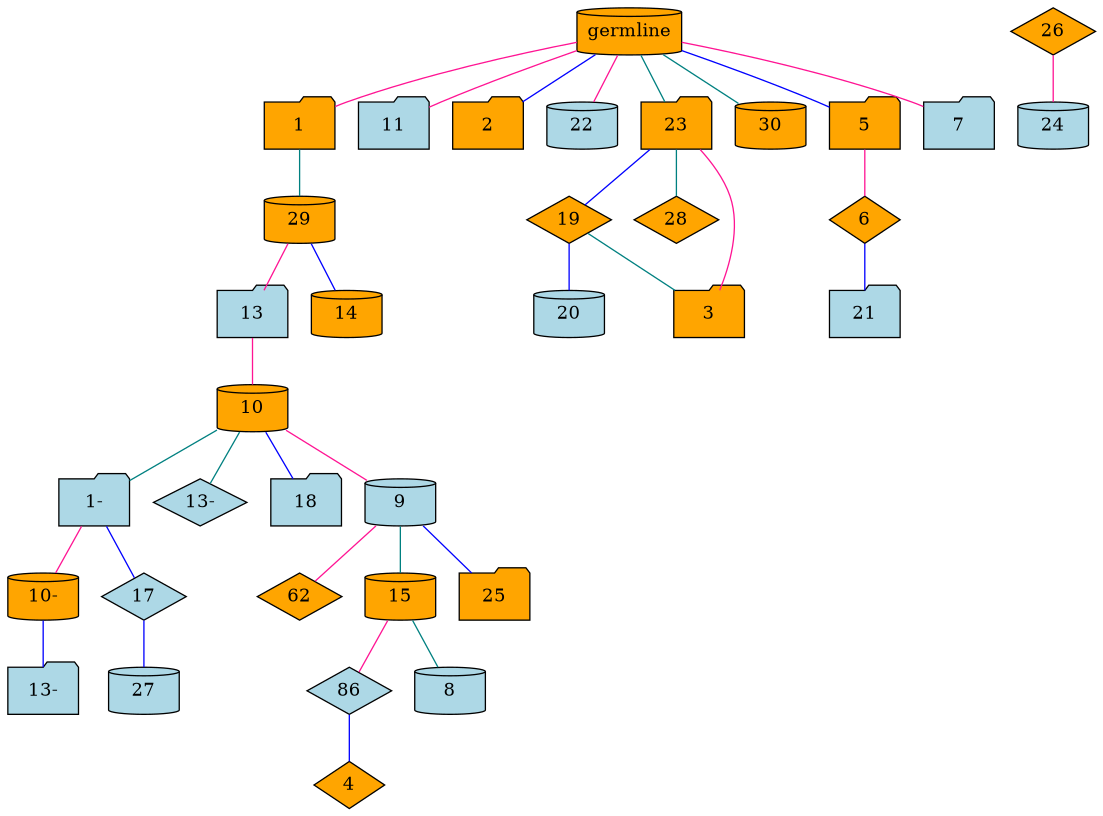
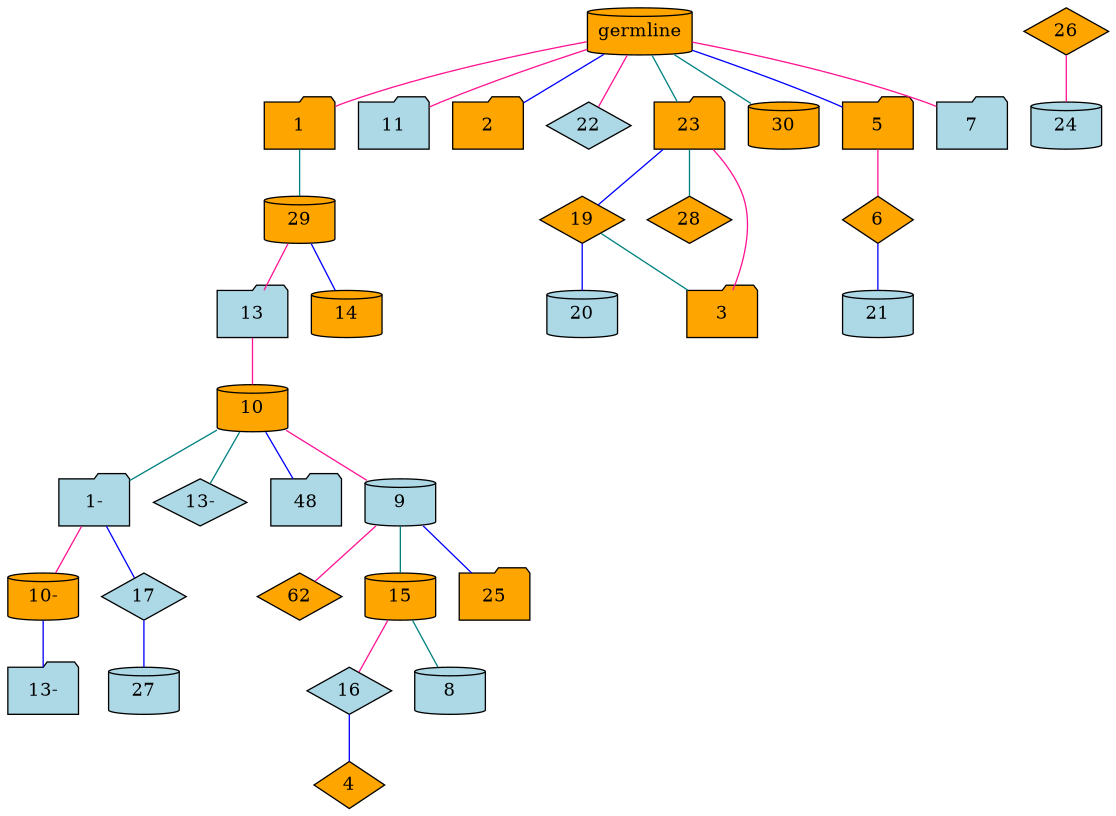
  graph {
    node [fillcolor=orange shape=cylinder style=filled]
    edge [color=deeppink]
    n1 [label=germline]
    n2 [label=1 shape=folder]
    n3 [fillcolor=lightblue label=11 shape=folder]
    n4 [label=2 shape=folder]
-   n5 [fillcolor=lightblue label=22]
+   n5 [fillcolor=lightblue label=22 shape=diamond]
    n6 [label=23 shape=folder]
    n7 [label=30]
    n8 [label=5 shape=folder]
    n9 [fillcolor=lightblue label=7 shape=folder]
    n10 [label=29]
    n11 [label=19 shape=diamond]
    n12 [label=28 shape=diamond]
    n13 [label=3 shape=folder]
    n14 [label=6 shape=diamond]
    n15 [fillcolor=lightblue label=13 shape=folder]
    n16 [label=14]
    n17 [label=10]
    n18 [fillcolor=lightblue label="1-" shape=folder]
    n19 [fillcolor=lightblue label="13-" shape=diamond]
-   n20 [fillcolor=lightblue label=18 shape=folder]
+   n20 [fillcolor=lightblue label=48 shape=folder]
    n21 [fillcolor=lightblue label=9]
    n22 [label="10-"]
    n23 [fillcolor=lightblue label=17 shape=diamond]
    n24 [label=62 shape=diamond]
    n25 [label=15]
    n26 [label=25 shape=folder]
    n27 [fillcolor=lightblue label="13-" shape=folder]
    n28 [fillcolor=lightblue label=27]
-   n29 [fillcolor=lightblue label=86 shape=diamond]
+   n29 [fillcolor=lightblue label=16 shape=diamond]
    n30 [fillcolor=lightblue label=8]
    n31 [label=4 shape=diamond]
    n32 [fillcolor=lightblue label=20]
    n33 [label=26 shape=diamond]
    n34 [fillcolor=lightblue label=24]
-   n35 [fillcolor=lightblue label=21 shape=folder]
+   n35 [fillcolor=lightblue label=21]
    n1 -- n2
    n1 -- n3
    n1 -- n4 [color=blue]
    n1 -- n5
    n1 -- n6 [color=teal]
    n1 -- n7 [color=teal]
    n1 -- n8 [color=blue]
    n1 -- n9
    n2 -- n10 [color=teal]
    n6 -- n11 [color=blue]
    n6 -- n12 [color=teal]
    n6 -- n13
    n8 -- n14
    n10 -- n15
    n10 -- n16 [color=blue]
    n11 -- n13 [color=teal]
    n11 -- n32 [color=blue]
    n14 -- n35 [color=blue]
    n15 -- n17
    n17 -- n18 [color=teal]
    n17 -- n19 [color=teal]
    n17 -- n20 [color=blue]
    n17 -- n21
    n18 -- n22
    n18 -- n23 [color=blue]
    n21 -- n24
    n21 -- n25 [color=teal]
    n21 -- n26 [color=blue]
    n22 -- n27 [color=blue]
    n23 -- n28 [color=blue]
    n25 -- n29
    n25 -- n30 [color=teal]
    n29 -- n31 [color=blue]
    n33 -- n34
  }
